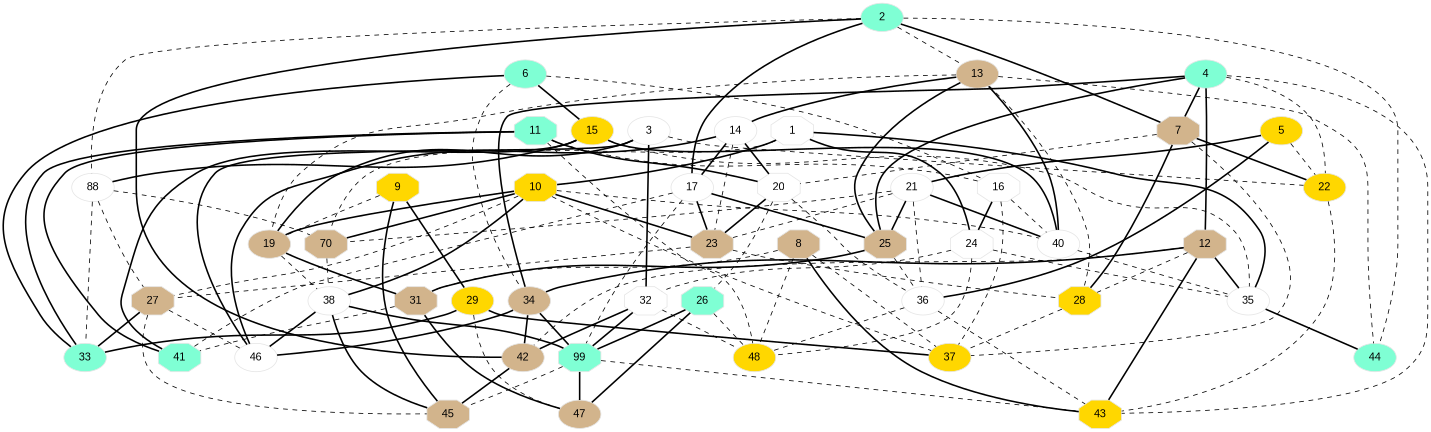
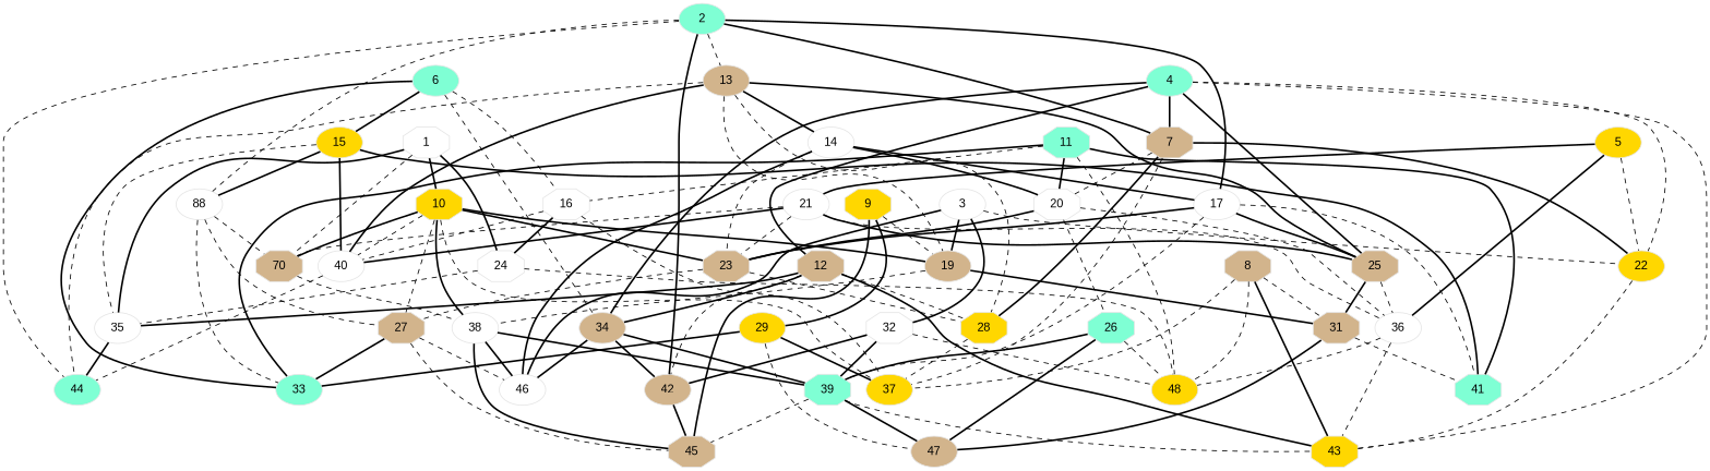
  graph {
    fontname="Liberation Sans"
    node [color=gray90 fillcolor=white fontname="Liberation Sans" shape=ellipse style=filled]
    edge [fontname="Liberation Sans" style=bold weight=1.0]
    1 [shape=octagon]
    10 [fillcolor=gold shape=octagon]
    24 [shape=octagon]
    n4 [fillcolor=tan label=70 shape=octagon]
    35
    19 [fillcolor=tan]
    37 [fillcolor=gold]
    23 [fillcolor=tan shape=octagon]
    27 [fillcolor=tan shape=octagon]
    38
    40
    32 [shape=octagon]
    48 [fillcolor=gold]
    44 [fillcolor=aquamarine]
    2 [fillcolor=aquamarine]
    7 [fillcolor=tan shape=octagon]
    13 [fillcolor=tan]
    17
    n19 [label=88]
    42 [fillcolor=tan]
    22 [fillcolor=gold]
    20 [shape=octagon]
    28 [fillcolor=gold shape=octagon]
    25 [fillcolor=tan shape=octagon]
    14
    41 [fillcolor=aquamarine shape=octagon]
-   39 [fillcolor=aquamarine shape=octagon label=99]
+   39 [fillcolor=aquamarine shape=octagon]
    33 [fillcolor=aquamarine]
    45 [fillcolor=tan shape=octagon]
    3
    46
    31 [fillcolor=tan shape=octagon]
    43 [fillcolor=gold shape=octagon]
    4 [fillcolor=aquamarine]
    12 [fillcolor=tan shape=octagon]
    34 [fillcolor=tan]
    36
    5 [fillcolor=gold]
    21
    6 [fillcolor=aquamarine]
    15 [fillcolor=gold]
    16 [shape=octagon]
    26 [fillcolor=aquamarine shape=octagon]
    8 [fillcolor=tan shape=octagon]
    47 [fillcolor=tan]
    9 [fillcolor=gold shape=octagon]
    29 [fillcolor=gold]
    11 [fillcolor=aquamarine shape=octagon]
    1 -- 10
    1 -- 24
    1 -- n4 [style=dashed]
    1 -- 35
    10 -- n4
    10 -- 19
    10 -- 37 [style=dashed]
    10 -- 23
    10 -- 27 [style=dashed]
    10 -- 38
    10 -- 40 [style=dashed]
    24 -- 35 [style=dashed]
-   24 -- 32 [style=dashed]
    24 -- 48 [style=dashed]
    n4 -- 38 [style=dashed]
    35 -- 44 [weight=2.0]
    19 -- 38 [style=dashed]
    19 -- 31
    23 -- 27 [style=dashed]
    23 -- 28 [style=dashed weight=2.0]
    27 -- 33
    27 -- 45 [style=dashed]
    27 -- 46 [style=dashed]
    38 -- 39
    38 -- 45
    38 -- 46
-   40 -- 35 [style=dashed]
+   40 -- 44 [style=dashed]
    32 -- 48 [style=dashed]
    32 -- 42 [weight=2.0]
    32 -- 39
    2 -- 44 [style=dashed]
    2 -- 7
    2 -- 13 [style=dashed]
    2 -- 17
    2 -- n19 [style=dashed]
    2 -- 42
    7 -- 37 [style=dashed]
    7 -- 22
    7 -- 20 [style=dashed]
    7 -- 28
    13 -- 19 [style=dashed]
    13 -- 40
    13 -- 44 [style=dashed weight=2.0]
    13 -- 28 [style=dashed]
    13 -- 25
    13 -- 14
    17 -- 23
    17 -- 25
    17 -- 41 [style=dashed]
    17 -- 39 [style=dashed]
    n19 -- n4 [style=dashed weight=2.0]
    n19 -- 27 [style=dashed]
    n19 -- 33 [style=dashed]
    42 -- 45
    22 -- 43 [style=dashed]
    20 -- 23
    20 -- 36 [style=dashed]
    20 -- 26 [style=dashed]
    28 -- 37 [style=dashed]
    25 -- 31
    25 -- 36 [style=dashed]
    14 -- 23 [style=dashed]
    14 -- 17
    14 -- 20
    14 -- 46 [weight=2.0]
    39 -- 45 [style=dashed weight=2.0]
    39 -- 43 [style=dashed]
    39 -- 47 [weight=2.0]
    3 -- 19
    3 -- 32
    3 -- 22 [style=dashed]
    3 -- 46
    31 -- 41 [style=dashed]
    31 -- 47 [weight=2.0]
    4 -- 7
    4 -- 22 [style=dashed]
    4 -- 25
    4 -- 43 [style=dashed]
    4 -- 12
    4 -- 34
    12 -- 35
    12 -- 42 [style=dashed]
    12 -- 28 [style=dashed]
    12 -- 43
    12 -- 34
    34 -- 42
    34 -- 39
    34 -- 46
    36 -- 48 [style=dashed]
    36 -- 43 [style=dashed]
    5 -- 22 [style=dashed weight=2.0]
    5 -- 36
    5 -- 21
    21 -- n4 [style=dashed]
    21 -- 23 [style=dashed]
    21 -- 40
    21 -- 25
    21 -- 36 [style=dashed]
    6 -- 33
    6 -- 34 [style=dashed]
    6 -- 15
    6 -- 16 [style=dashed]
    15 -- 35 [style=dashed]
    15 -- 40
    15 -- n19
    15 -- 41 [weight=2.0]
    16 -- 24 [weight=2.0]
    16 -- 37 [style=dashed]
    16 -- 40 [style=dashed]
    26 -- 48 [style=dashed]
    26 -- 39
    26 -- 47
    8 -- 37 [style=dashed]
    8 -- 48 [style=dashed]
    8 -- 31 [style=dashed]
    8 -- 43
    9 -- 19 [style=dashed]
    9 -- 45
    9 -- 29 [weight=2.0]
    29 -- 37
    29 -- 33 [weight=2.0]
    29 -- 47 [style=dashed]
    11 -- 48 [style=dashed]
    11 -- 20
    11 -- 41 [weight=2.0]
    11 -- 33
    11 -- 16 [style=dashed]
  }
